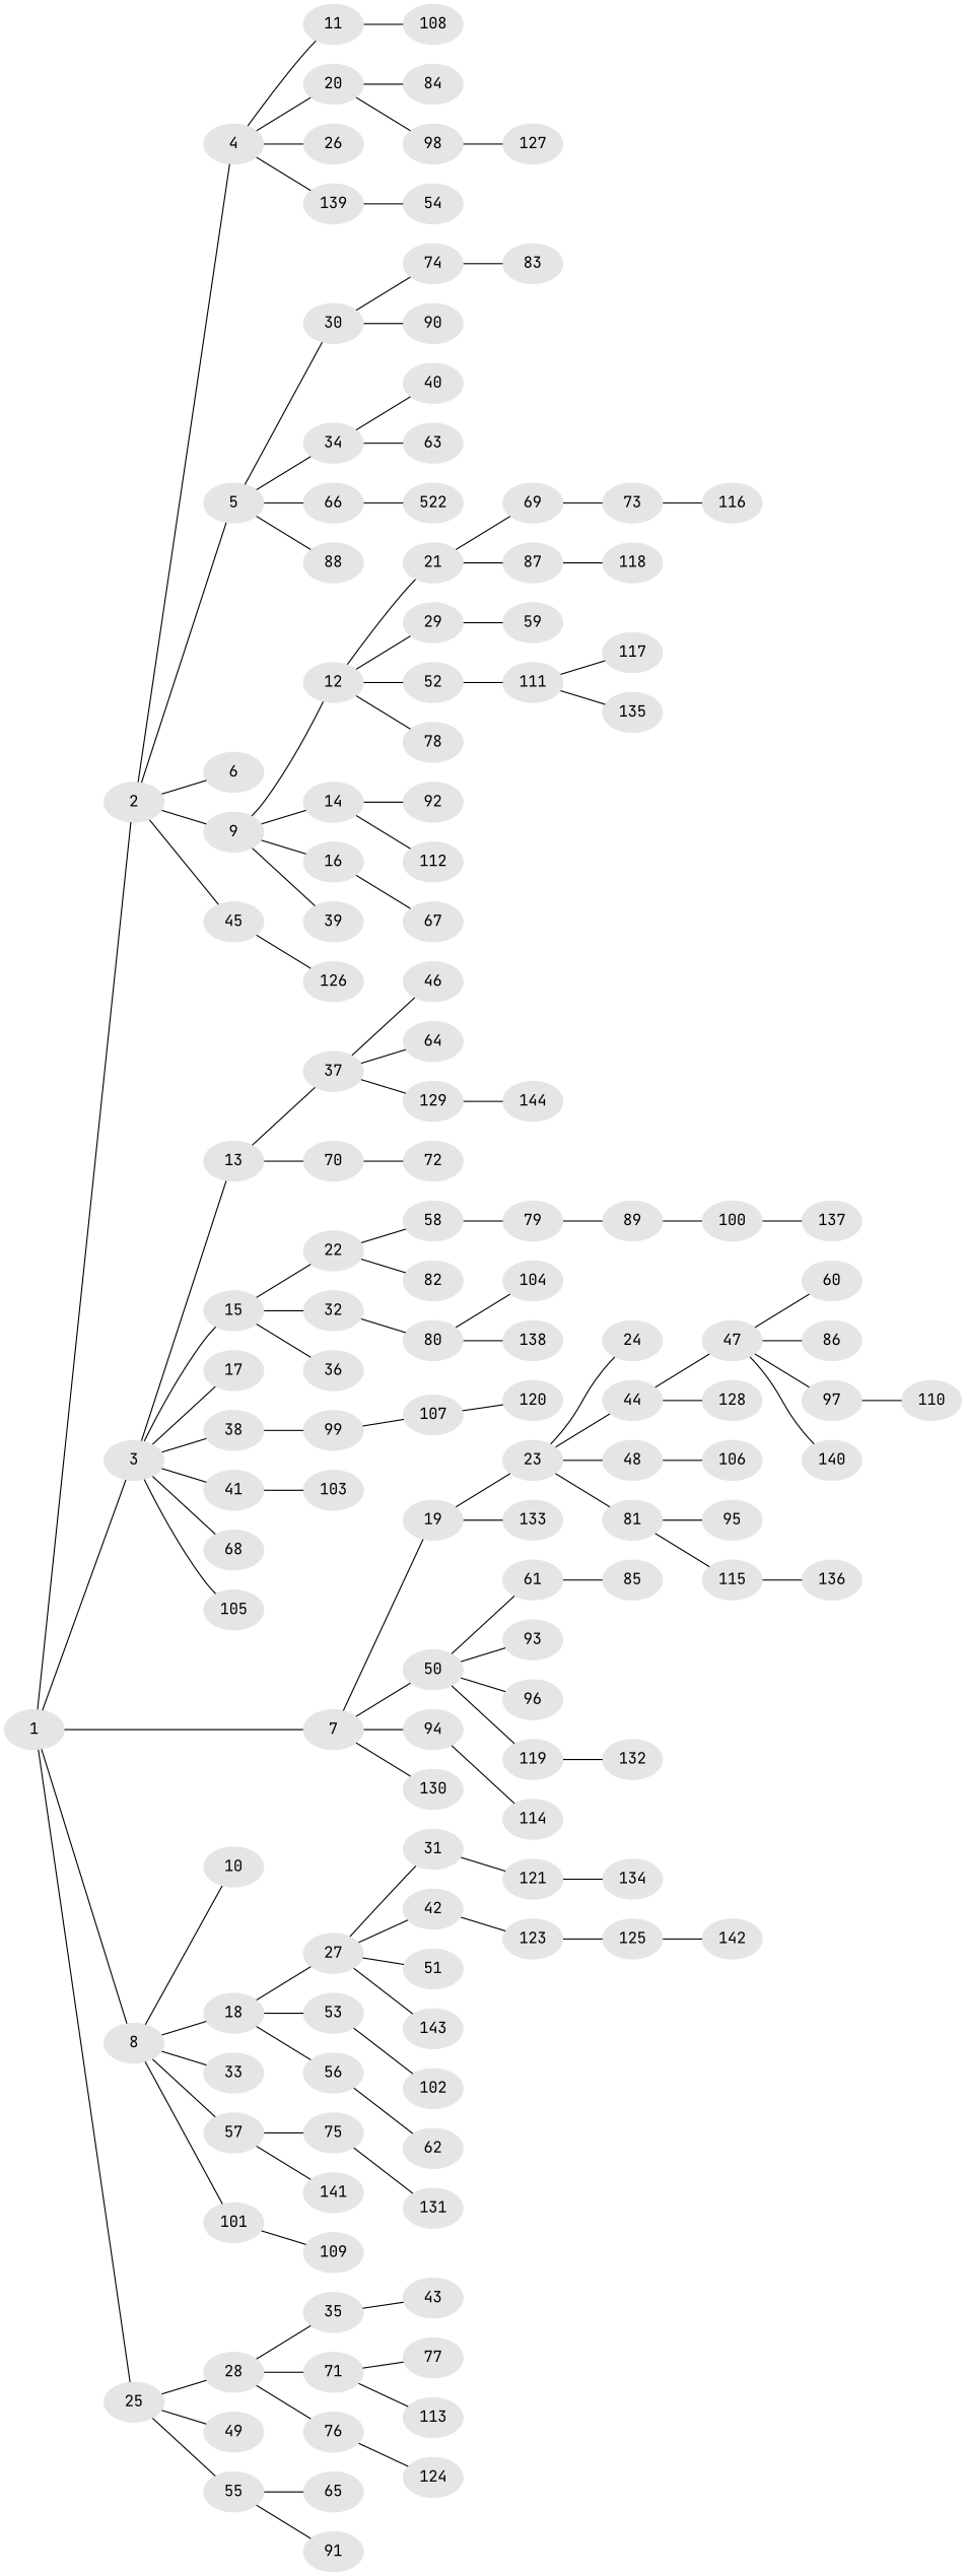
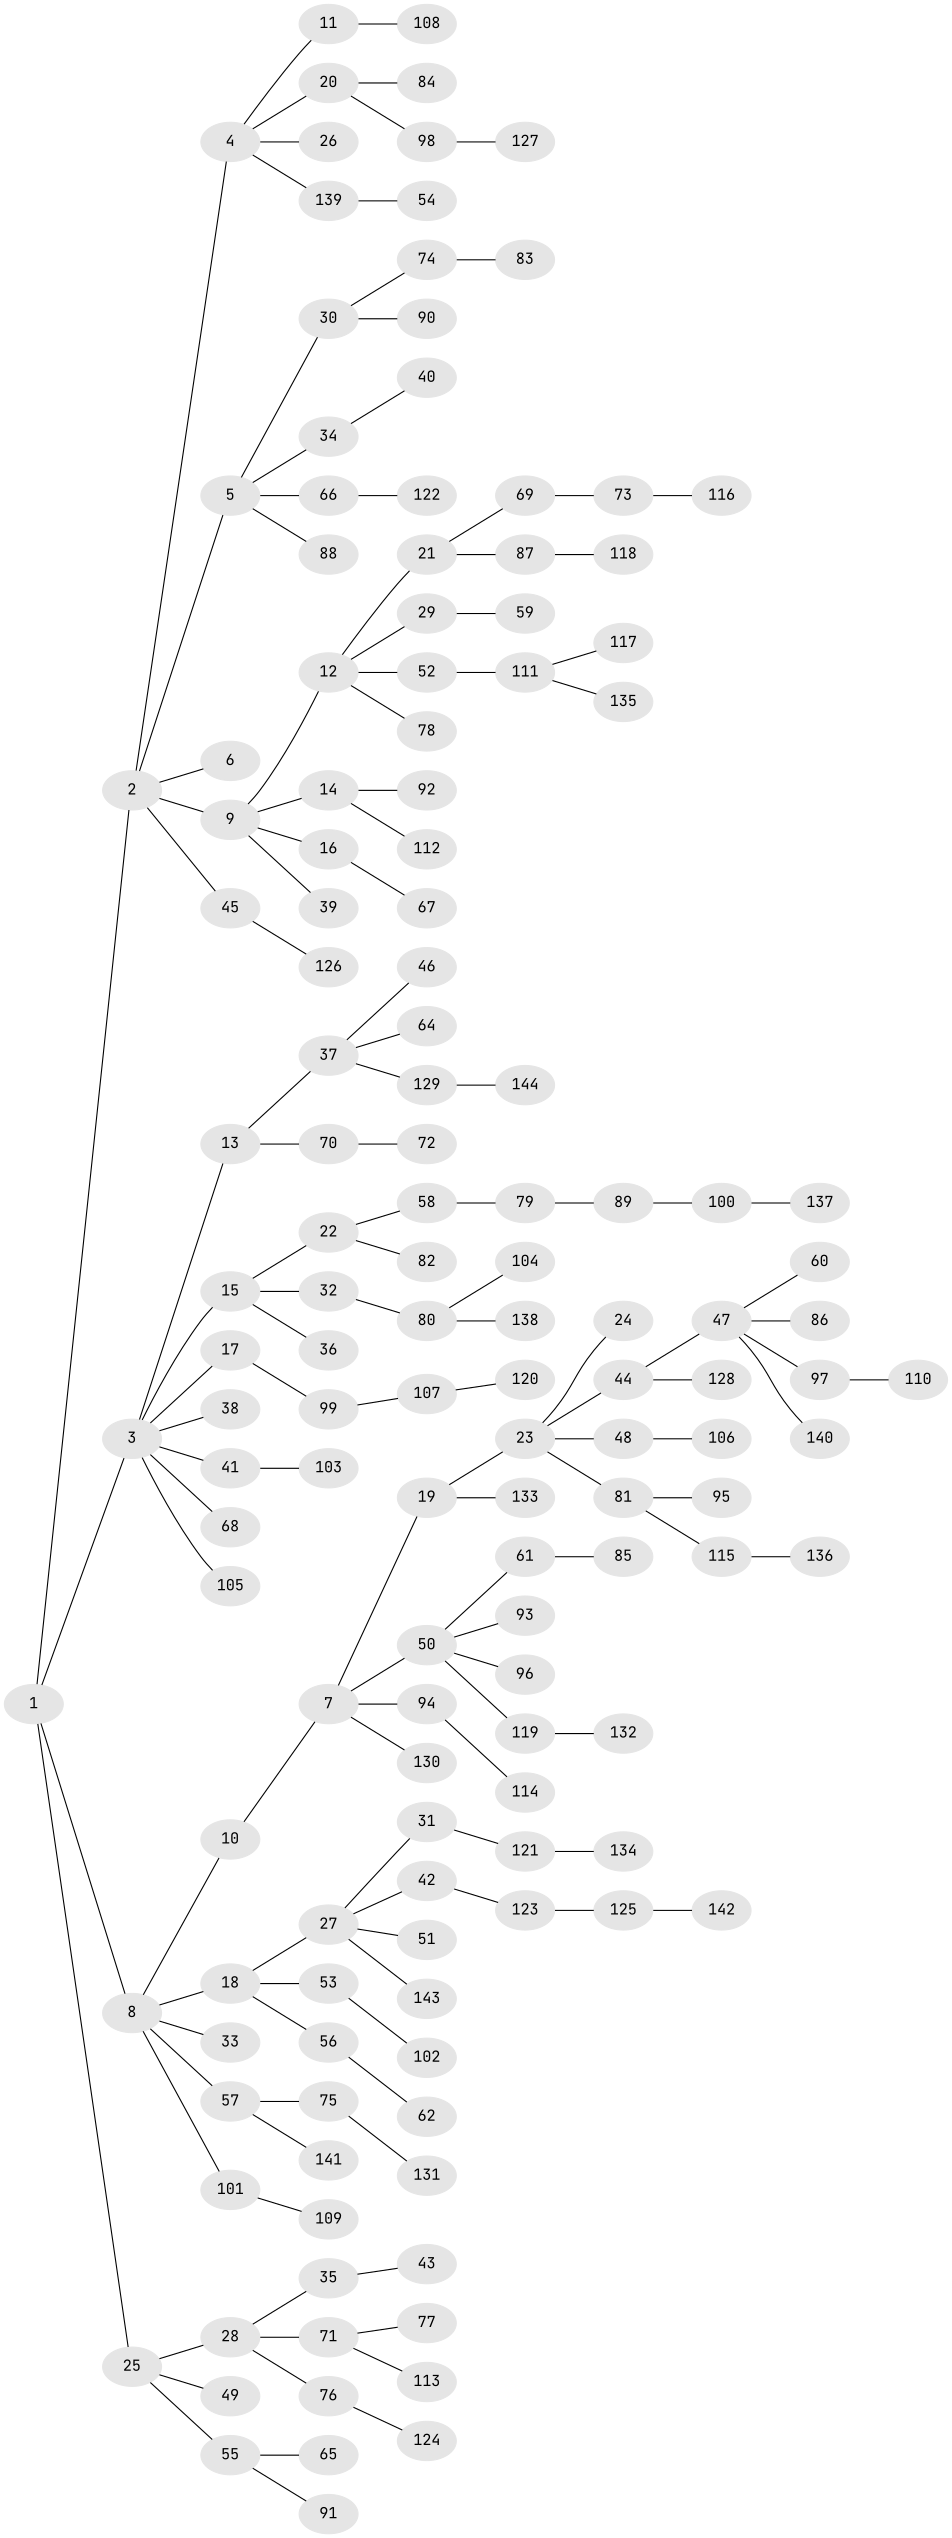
  graph {
    fontname="JetBrains Mono"
    rankdir=LR
    node [color=gray90 fontname="JetBrains Mono" style=filled]
    edge [fontname="JetBrains Mono"]
    1
    2
    3
    7
    8
    25
    4
    5
    6
    9
    45
    13
    15
    17
    38
    41
    68
    105
    19
    50
    94
    130
    10
    18
    33
    57
    101
    28
    49
    55
    11
    20
    26
    139
    30
    34
    66
    88
    12
    14
    16
    39
    126
    37
    70
    22
    32
    36
    99
    103
    108
    84
    98
    54
    74
    90
    40
-   63
-   122 [label=522]
+   122
    23
    133
    61
    93
    96
    119
    114
    27
    53
    56
    75
    141
    109
    21
    29
    52
    78
    92
    112
    67
    69
    87
    59
    111
    46
    64
    129
    72
    58
    82
    80
    31
    42
    51
    143
    102
    62
    24
    44
    48
    81
    127
    73
    118
    79
    47
    128
    106
    95
    115
    35
    71
    76
    65
    91
    121
    123
    43
    77
    113
    124
    83
    134
    104
    138
    144
    107
    125
    60
    86
    97
    140
    110
    85
    132
    117
    135
    131
    89
    116
    100
    136
    137
    120
    142
    1 -- 2
    1 -- 3
-   1 -- 7
+   10 -- 7
    1 -- 8
    1 -- 25
    2 -- 4
    2 -- 5
    2 -- 6
    2 -- 9
    2 -- 45
    3 -- 13
    3 -- 15
    3 -- 17
    3 -- 38
    3 -- 41
    3 -- 68
    3 -- 105
    7 -- 19
    7 -- 50
    7 -- 94
    7 -- 130
    8 -- 10
    8 -- 18
    8 -- 33
    8 -- 57
    8 -- 101
    25 -- 28
    25 -- 49
    25 -- 55
    4 -- 11
    4 -- 20
    4 -- 26
    4 -- 139
    5 -- 30
    5 -- 34
    5 -- 66
    5 -- 88
    9 -- 12
    9 -- 14
    9 -- 16
    9 -- 39
    45 -- 126
    13 -- 37
    13 -- 70
    15 -- 22
    15 -- 32
    15 -- 36
-   38 -- 99
+   17 -- 99
    41 -- 103
    19 -- 23
    19 -- 133
    50 -- 61
    50 -- 93
    50 -- 96
    50 -- 119
    94 -- 114
    18 -- 27
    18 -- 53
    18 -- 56
    57 -- 75
    57 -- 141
    101 -- 109
    28 -- 35
    28 -- 71
    28 -- 76
    55 -- 65
    55 -- 91
    11 -- 108
    20 -- 84
    20 -- 98
    139 -- 54
    30 -- 74
    30 -- 90
    34 -- 40
-   34 -- 63
    66 -- 122
    12 -- 21
    12 -- 29
    12 -- 52
    12 -- 78
    14 -- 92
    14 -- 112
    16 -- 67
    37 -- 46
    37 -- 64
    37 -- 129
    70 -- 72
    22 -- 58
    22 -- 82
    32 -- 80
    99 -- 107
    98 -- 127
    74 -- 83
    23 -- 24
    23 -- 44
    23 -- 48
    23 -- 81
    61 -- 85
    119 -- 132
    27 -- 31
    27 -- 42
    27 -- 51
    27 -- 143
    53 -- 102
    56 -- 62
    75 -- 131
    21 -- 69
    21 -- 87
    29 -- 59
    52 -- 111
    69 -- 73
    87 -- 118
    111 -- 117
    111 -- 135
    129 -- 144
    58 -- 79
    80 -- 104
    80 -- 138
    31 -- 121
    42 -- 123
    44 -- 47
    44 -- 128
    48 -- 106
    81 -- 95
    81 -- 115
    73 -- 116
    79 -- 89
    47 -- 60
    47 -- 86
    47 -- 97
    47 -- 140
    115 -- 136
    35 -- 43
    71 -- 77
    71 -- 113
    76 -- 124
    121 -- 134
    123 -- 125
    107 -- 120
    125 -- 142
    97 -- 110
    89 -- 100
    100 -- 137
  }
